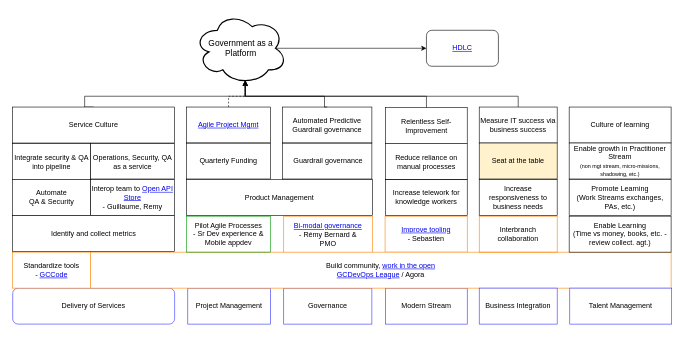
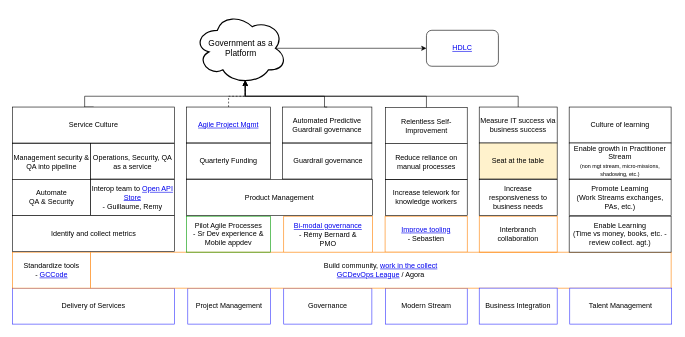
  <mxCell id="0" />
  <mxCell id="1" parent="0" />
  <mxCell id="2" style="edgeStyle=orthogonalEdgeStyle;rounded=0;orthogonalLoop=1;jettySize=auto;html=1;exitX=0.875;exitY=0.5;exitDx=0;exitDy=0;exitPerimeter=0;entryX=0;entryY=0.5;entryDx=0;entryDy=0;" parent="1" source="3" target="4" edge="1"><mxGeometry relative="1" as="geometry" /></mxCell>
  <mxCell id="3" value="Government as a Platform" style="ellipse;shape=cloud;strokeWidth=2;fontSize=14;whiteSpace=wrap;html=1;align=center;" parent="1" vertex="1"><mxGeometry x="322.5" y="20" width="155" height="120" as="geometry" /></mxCell>
  <mxCell id="4" value="&lt;a href=&quot;https://github.com/sara-sabr/ITStrategy/blob/master/Strategies/HumanDevelopmentLifeCycle.md&quot;&gt;HDLC&lt;/a&gt;" style="rounded=1;whiteSpace=wrap;html=1;" parent="1" vertex="1"><mxGeometry x="710" y="50" width="120" height="60" as="geometry" /></mxCell>
- <mxCell id="5" value="Delivery of Services" style="whiteSpace=wrap;html=1;strokeColor=#3333FF;rounded=1;" parent="1" vertex="1"><mxGeometry x="20" y="480" width="270" height="60" as="geometry" /></mxCell>
+ <mxCell id="5" value="Delivery of Services" style="rounded=0;whiteSpace=wrap;html=1;strokeColor=#3333FF;" parent="1" vertex="1"><mxGeometry x="20" y="480" width="270" height="60" as="geometry" /></mxCell>
  <mxCell id="6" value="Project Management" style="rounded=0;whiteSpace=wrap;html=1;strokeColor=#3333FF;" parent="1" vertex="1"><mxGeometry x="312" y="480" width="138" height="60" as="geometry" /></mxCell>
  <mxCell id="7" value="Governance" style="rounded=0;whiteSpace=wrap;html=1;strokeColor=#3333FF;" parent="1" vertex="1"><mxGeometry x="472" y="480" width="147" height="60" as="geometry" /></mxCell>
  <mxCell id="8" value="Modern Stream" style="rounded=0;whiteSpace=wrap;html=1;strokeColor=#3333FF;" parent="1" vertex="1"><mxGeometry x="642" y="480" width="136" height="60" as="geometry" /></mxCell>
  <mxCell id="9" value="&lt;div&gt;&lt;a href=&quot;https://github.com/sara-sabr/ITStrategy/blob/master/Strategies/WebServicesAccess.md#sites-that-are-blocked-and-not-blocked&quot;&gt;Improve tooling&lt;/a&gt;&lt;/div&gt;&lt;div&gt;&lt;font color=&quot;#CC0000&quot;&gt;&lt;font color=&quot;#000000&quot;&gt;- Sebastien&lt;/font&gt;&lt;br&gt;&lt;/font&gt;&lt;/div&gt;" style="rounded=0;whiteSpace=wrap;html=1;strokeColor=#FF8000;" parent="1" vertex="1"><mxGeometry x="641" y="360" width="137" height="60" as="geometry" /></mxCell>
  <mxCell id="10" value="&lt;div&gt;&lt;a href=&quot;https://github.com/sara-sabr/ITStrategy/blob/master/Strategies/TransitionToPartner.md#6-adopt-a-bi-modal-governance-and-delivery&quot;&gt;Bi-modal governance&lt;/a&gt;&lt;/div&gt;&lt;div&gt;- Rémy Bernard &amp;amp;&lt;/div&gt;&lt;div&gt;PMO&lt;/div&gt;" style="rounded=0;whiteSpace=wrap;html=1;strokeColor=#FF8000;" parent="1" vertex="1"><mxGeometry x="472" y="360" width="148" height="61" as="geometry" /></mxCell>
- <mxCell id="11" value="&lt;div&gt;Build community, &lt;a href=&quot;https://github.com/sara-sabr/ITStrategy/blob/master/Strategies/TransitionToPartner.md#7-transition-to-working-in-the-open-by-default&quot;&gt;work in the open&lt;/a&gt;&lt;br&gt;&lt;/div&gt;&lt;div&gt;&lt;a href=&quot;https://twitter.com/search?q=%23GCDevOpsLeague&amp;amp;src=tyah&quot;&gt;GCDevOps League&lt;/a&gt; / Agora&lt;br&gt;&lt;/div&gt;" style="rounded=0;whiteSpace=wrap;html=1;strokeColor=#FF8000;" parent="1" vertex="1"><mxGeometry x="150" y="420" width="968" height="60" as="geometry" /></mxCell>
+ <mxCell id="11" value="&lt;div&gt;Build community, &lt;a href=&quot;https://github.com/sara-sabr/ITStrategy/blob/master/Strategies/TransitionToPartner.md#7-transition-to-working-in-the-open-by-default&quot;&gt;work in the collect&lt;/a&gt;&lt;br&gt;&lt;/div&gt;&lt;div&gt;&lt;a href=&quot;https://twitter.com/search?q=%23GCDevOpsLeague&amp;amp;src=tyah&quot;&gt;GCDevOps League&lt;/a&gt; / Agora&lt;br&gt;&lt;/div&gt;" style="rounded=0;whiteSpace=wrap;html=1;strokeColor=#FF8000;" parent="1" vertex="1"><mxGeometry x="150" y="420" width="968" height="60" as="geometry" /></mxCell>
  <mxCell id="12" style="edgeStyle=orthogonalEdgeStyle;rounded=0;orthogonalLoop=1;jettySize=auto;html=1;entryX=0.55;entryY=0.95;entryDx=0;entryDy=0;entryPerimeter=0;exitX=0.5;exitY=0;exitDx=0;exitDy=0;" parent="1" source="41" target="3" edge="1"><mxGeometry relative="1" as="geometry"><Array as="points"><mxPoint x="710" y="160" /><mxPoint x="408" y="160" /></Array><mxPoint x="624" y="170" as="sourcePoint" /></mxGeometry></mxCell>
  <mxCell id="13" value="Reduce reliance on manual processes" style="rounded=0;whiteSpace=wrap;html=1;strokeColor=#000000;" parent="1" vertex="1"><mxGeometry x="642" y="239" width="136" height="60" as="geometry" /></mxCell>
  <mxCell id="14" value="&lt;div&gt;Automate &lt;br&gt;&lt;/div&gt;&lt;div&gt;QA &amp;amp; Security&lt;/div&gt;" style="rounded=0;whiteSpace=wrap;html=1;strokeColor=#000000;" parent="1" vertex="1"><mxGeometry x="20" y="299" width="130" height="60" as="geometry" /></mxCell>
  <mxCell id="15" value="&lt;div&gt;Standardize tools&lt;/div&gt;&lt;div&gt;- &lt;a href=&quot;https://github.com/gcdevops/strategie-devops-strategy/blob/WorkInProgress/Content/OfficalGCCodeSupport.md&quot;&gt;GCCode&lt;/a&gt;&lt;br&gt;&lt;/div&gt;" style="rounded=0;whiteSpace=wrap;html=1;strokeColor=#FF8000;" parent="1" vertex="1"><mxGeometry x="20" y="420" width="130" height="60" as="geometry" /></mxCell>
- <mxCell id="16" value="Integrate security &amp;amp; QA into pipeline" style="rounded=0;whiteSpace=wrap;html=1;strokeColor=#000000;" parent="1" vertex="1"><mxGeometry x="20" y="239" width="130" height="60" as="geometry" /></mxCell>
+ <mxCell id="16" value="Management security &amp;amp; QA into pipeline" style="rounded=0;whiteSpace=wrap;html=1;strokeColor=#000000;" parent="1" vertex="1"><mxGeometry x="20" y="239" width="130" height="60" as="geometry" /></mxCell>
  <mxCell id="17" style="edgeStyle=orthogonalEdgeStyle;rounded=0;orthogonalLoop=1;jettySize=auto;html=1;exitX=0.5;exitY=0;exitDx=0;exitDy=0;entryX=0.55;entryY=0.95;entryDx=0;entryDy=0;entryPerimeter=0;dashed=1;" parent="1" source="18" target="3" edge="1"><mxGeometry relative="1" as="geometry"><Array as="points"><mxPoint x="380" y="160" /><mxPoint x="408" y="160" /></Array></mxGeometry></mxCell>
  <mxCell id="18" value="&lt;a href=&quot;https://github.com/sara-sabr/ITStrategy/blob/master/Strategies/TransitionToPartner.md#5-shift-to-product-management&quot;&gt;Agile Project Mgmt&lt;br&gt;&lt;/a&gt;" style="rounded=0;whiteSpace=wrap;html=1;strokeColor=#000000;" parent="1" vertex="1"><mxGeometry x="310" y="178" width="140" height="60" as="geometry" /></mxCell>
  <mxCell id="19" value="&lt;div&gt;Interop team to &lt;a href=&quot;https://api.canada.ca/en/homepage&quot;&gt;Open API Store&lt;/a&gt;&lt;/div&gt;&lt;div&gt;- Guillaume, Remy&lt;br&gt;&lt;/div&gt;" style="rounded=0;whiteSpace=wrap;html=1;strokeColor=#000000;" parent="1" vertex="1"><mxGeometry x="150" y="299" width="140" height="60" as="geometry" /></mxCell>
  <mxCell id="20" value="Operations, Security, QA as a service" style="rounded=0;whiteSpace=wrap;html=1;strokeColor=#000000;" parent="1" vertex="1"><mxGeometry x="150" y="239" width="140" height="59" as="geometry" /></mxCell>
  <mxCell id="21" value="Business Integration" style="rounded=0;whiteSpace=wrap;html=1;strokeColor=#3333FF;" parent="1" vertex="1"><mxGeometry x="798" y="480" width="130" height="60" as="geometry" /></mxCell>
  <mxCell id="22" style="edgeStyle=orthogonalEdgeStyle;rounded=0;orthogonalLoop=1;jettySize=auto;html=1;exitX=0.5;exitY=0;exitDx=0;exitDy=0;entryX=0.55;entryY=0.95;entryDx=0;entryDy=0;entryPerimeter=0;" parent="1" source="23" target="3" edge="1"><mxGeometry relative="1" as="geometry"><Array as="points"><mxPoint x="863" y="160" /><mxPoint x="408" y="160" /></Array></mxGeometry></mxCell>
  <mxCell id="23" value="Measure IT success via business success" style="rounded=0;whiteSpace=wrap;html=1;strokeColor=#000000;" parent="1" vertex="1"><mxGeometry x="798" y="178" width="130" height="60" as="geometry" /></mxCell>
  <mxCell id="24" style="edgeStyle=orthogonalEdgeStyle;rounded=0;orthogonalLoop=1;jettySize=auto;html=1;exitX=0.5;exitY=0;exitDx=0;exitDy=0;entryX=0.55;entryY=0.95;entryDx=0;entryDy=0;entryPerimeter=0;" parent="1" source="25" target="3" edge="1"><mxGeometry relative="1" as="geometry"><Array as="points"><mxPoint x="140" y="160" /><mxPoint x="408" y="160" /></Array><mxPoint x="410" y="140" as="targetPoint" /></mxGeometry></mxCell>
  <mxCell id="25" value="&lt;div&gt;Service Culture&lt;/div&gt;" style="rounded=0;whiteSpace=wrap;html=1;strokeColor=#000000;" parent="1" vertex="1"><mxGeometry x="20" y="178" width="270" height="60" as="geometry" /></mxCell>
  <mxCell id="26" style="edgeStyle=orthogonalEdgeStyle;rounded=0;orthogonalLoop=1;jettySize=auto;html=1;exitX=0.5;exitY=0;exitDx=0;exitDy=0;entryX=0.55;entryY=0.95;entryDx=0;entryDy=0;entryPerimeter=0;" parent="1" source="27" target="3" edge="1"><mxGeometry relative="1" as="geometry"><Array as="points"><mxPoint x="540" y="178" /><mxPoint x="540" y="160" /><mxPoint x="408" y="160" /></Array></mxGeometry></mxCell>
  <mxCell id="27" value="Automated Predictive Guardrail governance" style="rounded=0;whiteSpace=wrap;html=1;strokeColor=#000000;fillColor=none;" parent="1" vertex="1"><mxGeometry x="470" y="178" width="149" height="60" as="geometry" /></mxCell>
  <mxCell id="28" value="Interbranch collaboration" style="rounded=0;whiteSpace=wrap;html=1;strokeColor=#FF8000;fillColor=none;" parent="1" vertex="1"><mxGeometry x="798" y="360" width="130" height="60" as="geometry" /></mxCell>
  <mxCell id="29" value="Increase responsiveness to business needs" style="rounded=0;whiteSpace=wrap;html=1;strokeColor=#000000;fillColor=none;" parent="1" vertex="1"><mxGeometry x="798" y="299" width="130" height="60" as="geometry" /></mxCell>
  <mxCell id="30" value="Increase telework for knowledge workers" style="rounded=0;whiteSpace=wrap;html=1;strokeColor=#000000;fillColor=none;" parent="1" vertex="1"><mxGeometry x="642" y="299" width="136" height="60" as="geometry" /></mxCell>
  <mxCell id="31" value="&lt;div&gt;Pilot Agile Processes&lt;/div&gt;&lt;div&gt;- Sr Dev experience &amp;amp; Mobile appdev&lt;br&gt;&lt;/div&gt;" style="rounded=0;whiteSpace=wrap;html=1;strokeColor=#009900;fillColor=none;" parent="1" vertex="1"><mxGeometry x="310" y="360" width="140" height="60" as="geometry" /></mxCell>
  <mxCell id="32" value="Product Management" style="rounded=0;whiteSpace=wrap;html=1;strokeColor=#000000;fillColor=none;" parent="1" vertex="1"><mxGeometry x="310" y="299" width="310" height="60" as="geometry" /></mxCell>
  <mxCell id="33" value="Seat at the table" style="rounded=0;whiteSpace=wrap;html=1;strokeColor=#000000;fillColor=#fff2cc;" parent="1" vertex="1"><mxGeometry x="798" y="238" width="130" height="60" as="geometry" /></mxCell>
  <mxCell id="34" value="Talent Management" style="rounded=0;whiteSpace=wrap;html=1;strokeColor=#3333FF;" parent="1" vertex="1"><mxGeometry x="949" y="480" width="170" height="60" as="geometry" /></mxCell>
  <mxCell id="35" value="&lt;span style=&quot;display: inline ; float: none ; background-color: transparent ; color: rgb(0 , 0 , 0) ; font-family: &amp;#34;helvetica&amp;#34; ; font-size: 12px ; font-style: normal ; font-variant: normal ; font-weight: 400 ; letter-spacing: normal ; text-align: center ; text-decoration: none ; text-indent: 0px ; text-transform: none ; white-space: normal ; word-spacing: 0px ; word-wrap: normal&quot;&gt;Culture of learning&lt;/span&gt;" style="rounded=0;whiteSpace=wrap;html=1;strokeColor=#000000;" parent="1" vertex="1"><mxGeometry x="948" y="178" width="170" height="60" as="geometry" /></mxCell>
  <mxCell id="36" value="Enable growth in Practitioner Stream&lt;br&gt;&lt;font style=&quot;font-size: 9px&quot;&gt;(non mgt stream, micro-missions, shadowing, etc.)&lt;/font&gt;" style="rounded=0;whiteSpace=wrap;html=1;strokeColor=#000000;" parent="1" vertex="1"><mxGeometry x="948" y="238" width="170" height="60" as="geometry" /></mxCell>
  <mxCell id="37" value="Enable Learning&lt;br&gt;(Time vs money, books, etc. - review collect. agt.)" style="rounded=0;whiteSpace=wrap;html=1;strokeColor=#000000;" parent="1" vertex="1"><mxGeometry x="948" y="360" width="170" height="60" as="geometry" /></mxCell>
  <mxCell id="38" value="Promote Learning&lt;br&gt;(Work Streams exchanges, PAs, etc.)" style="rounded=0;whiteSpace=wrap;html=1;strokeColor=#000000;" parent="1" vertex="1"><mxGeometry x="948" y="299" width="170" height="60" as="geometry" /></mxCell>
  <mxCell id="39" value="&amp;nbsp;Guardrail governance" style="rounded=0;whiteSpace=wrap;html=1;strokeColor=#000000;fillColor=none;direction=west;" parent="1" vertex="1"><mxGeometry x="470" y="238" width="149" height="60" as="geometry" /></mxCell>
  <mxCell id="40" value="Quarterly Funding" style="rounded=0;whiteSpace=wrap;html=1;strokeColor=#000000;fillColor=none;" parent="1" vertex="1"><mxGeometry x="310" y="238" width="140" height="60" as="geometry" /></mxCell>
  <mxCell id="41" value="Relentless Self-Improvement" style="rounded=0;whiteSpace=wrap;html=1;strokeColor=#000000;" parent="1" vertex="1"><mxGeometry x="642" y="179" width="136" height="60" as="geometry" /></mxCell>
  <mxCell id="42" value="Identify and collect metrics" style="rounded=0;whiteSpace=wrap;html=1;strokeColor=#000000;" parent="1" vertex="1"><mxGeometry x="20" y="359" width="270" height="60" as="geometry" /></mxCell>
